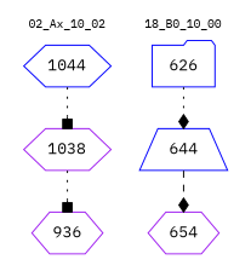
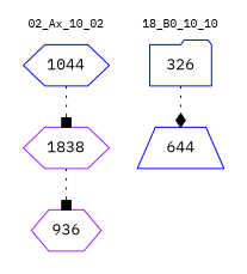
  digraph {
    fontname="IBM Plex Mono"
    node [color=blue fontname="IBM Plex Mono" shape=hexagon]
    edge [arrowhead=box color=black fontname="IBM Plex Mono" style=dotted]
    n1 [label=1044]
-   n2 [color=purple label=1038]
+   n2 [color=purple label=1838]
    n3 [color=purple label=936]
-   n4 [label=626 shape=folder]
+   n4 [label=326 shape=folder]
    n5 [label=644 shape=trapezium]
-   n6 [color=purple label=654]
    subgraph cluster_1 {
      color=white
      fontsize=10
      label="02_Ax_10_02"
      n1
      n2
      n3
    }
    subgraph cluster_2 {
      color=white
      fontsize=10
-     label="18_B0_10_00"
+     label="18_B0_10_10"
      n4
      n5
-     n6
    }
    n1 -> n2
    n2 -> n3
    n4 -> n5 [arrowhead=diamond]
-   n5 -> n6 [arrowhead=diamond style=dashed]
  }
